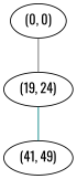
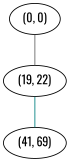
  graph {
    fontname=Oswald
    node [fontname=Oswald]
    edge [fontname=Oswald]
    "(0, 0)"
-   "(19, 22)" [label="(19, 24)"]
-   "(41, 49)"
+   "(19, 22)"
+   "(41, 49)" [label="(41, 69)"]
    "(0, 0)" -- "(19, 22)" [color=gray40 weight=4]
    "(19, 22)" -- "(41, 49)" [color=teal weight=1]
  }
